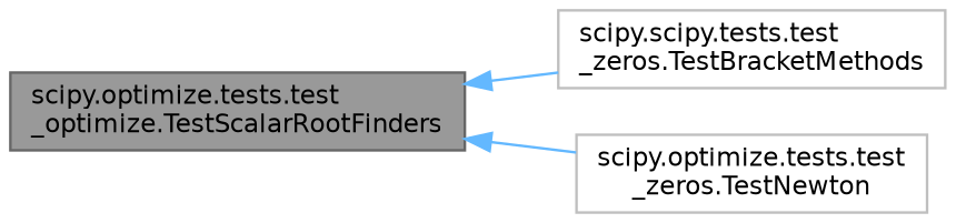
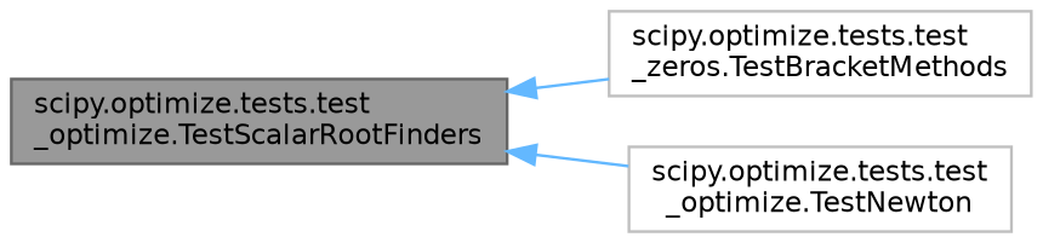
  digraph {
    rankdir=LR
    node [color=grey75 fillcolor=white fontname=Helvetica fontsize=10 shape=box style=filled]
    edge [color=steelblue1 dir=back fontname=Helvetica fontsize=10 labelfontname=Helvetica labelfontsize=10 style=solid]
    n1 [color=gray40 fillcolor=grey60 fontcolor=black height=0.2 label="scipy.optimize.tests.test\l_optimize.TestScalarRootFinders" width=0.4]
-   n2 [height=0.2 label="scipy.scipy.tests.test\l_zeros.TestBracketMethods" width=0.4]
-   n3 [height=0.2 label="scipy.optimize.tests.test\l_zeros.TestNewton" width=0.4]
+   n2 [height=0.2 label="scipy.optimize.tests.test\l_zeros.TestBracketMethods" width=0.4]
+   n3 [height=0.2 label="scipy.optimize.tests.test\l_optimize.TestNewton" width=0.4]
    n1 -> n2
    n1 -> n3
  }
